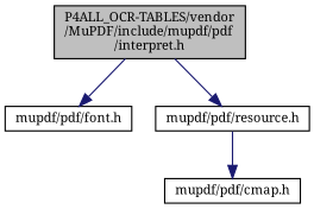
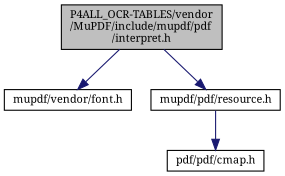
  digraph {
    fontname="Noto Serif"
    node [color=black fillcolor=white fontname="Noto Serif" fontsize=10 shape=record style=filled]
    edge [color=midnightblue fontname="Noto Serif" fontsize=10 labelfontname=Helvetica labelfontsize=10 style=solid]
    n1 [fillcolor=grey75 fontcolor=black height=0.2 label="P4ALL_OCR-TABLES/vendor\l/MuPDF/include/mupdf/pdf\l/interpret.h" width=0.4]
-   n2 [height=0.2 label="mupdf/pdf/font.h" width=0.4]
+   n2 [height=0.2 label="mupdf/vendor/font.h" width=0.4]
    n3 [height=0.2 label="mupdf/pdf/resource.h" width=0.4]
-   n4 [height=0.2 label="mupdf/pdf/cmap.h" width=0.4]
+   n4 [height=0.2 label="pdf/pdf/cmap.h" width=0.4]
    n1 -> n2
    n1 -> n3
    n3 -> n4
  }
